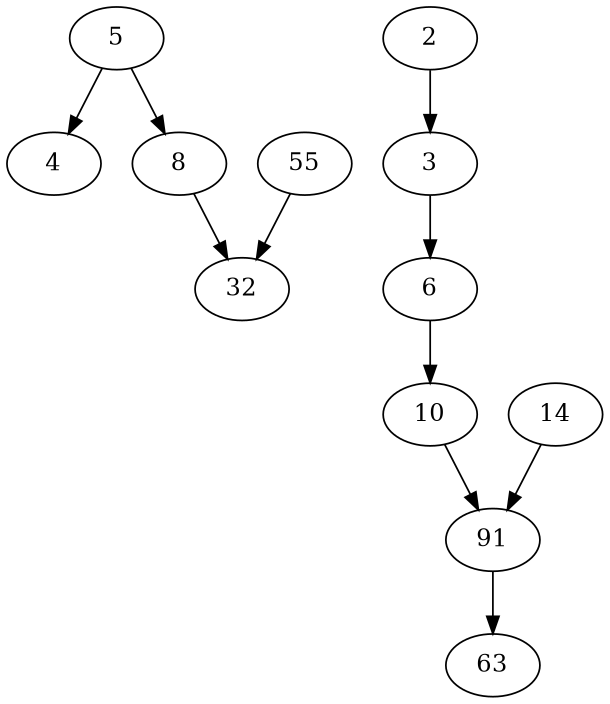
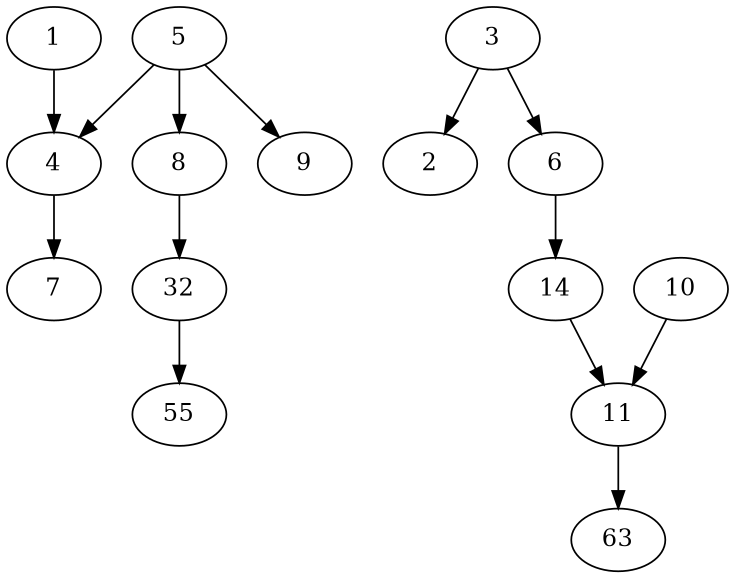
  digraph {
    node [alpha=0.17]
+   1 [expect_size=718742781264680]
    4 [alpha=0.12 expect_size=87291200891984543744]
+   7 [alpha=0.13 expect_size=2967898987040452]
    5 [alpha=0.08 expect_size=1081632992645873664]
    8 [alpha=0.10 expect_size=13243308335559606272]
+   9 [alpha=0.02 expect_size=785861509263975]
    2 [alpha=0.11 expect_size=255067247147508301824]
    3 [alpha=0.11 expect_size=821964153280364]
    6 [alpha=0.14 expect_size=20905836299864468]
    10 [alpha=0.14 expect_size=47469318786514944000]
-   11 [expect_size=30099409640009856 label=91]
+   11 [expect_size=30099409640009856]
    n12 [alpha=0.05 expect_size=42072892119226616 label=32]
    n13 [alpha=0.18 expect_size=113827967114352688 label=55]
    n14 [alpha=0.03 expect_size=202655439051189 label=63]
    14 [alpha=0.12 expect_size=317129236138067968]
+   1 -> 4
+   4 -> 7
    5 -> 4
    5 -> 8
+   5 -> 9
    8 -> n12
-   2 -> 3
+   3 -> 2
    3 -> 6
-   6 -> 10
+   6 -> 14
    10 -> 11
    11 -> n14
-   n13 -> n12
+   n12 -> n13
    14 -> 11
  }
